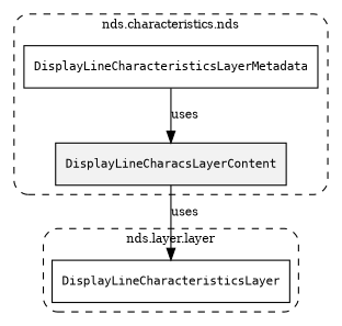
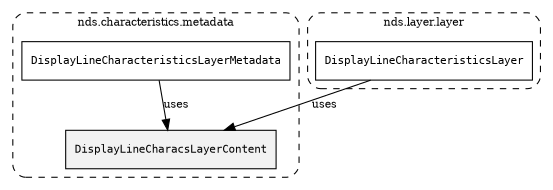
  digraph {
    fontname="DejaVu Serif"
    fontsize=10
    rankdir=TB
    node [fontname="DejaVu Serif" fontsize=10 shape=box]
    edge [fontname="DejaVu Serif" fontsize=10]
    n1 [fillcolor="#0000000D" label=<<font face="monospace"><table align="center" border="0" cellspacing="0" cellpadding="0"><tr><td href="../../../content/packages/nds.characteristics.metadata.html#Bitmask-DisplayLineCharacsLayerContent" title="Bitmask defined in nds.characteristics.metadata">DisplayLineCharacsLayerContent</td></tr></table></font>> style=filled]
    n2 [label=<<font face="monospace"><table align="center" border="0" cellspacing="0" cellpadding="0"><tr><td href="../../../content/packages/nds.characteristics.metadata.html#Structure-DisplayLineCharacteristicsLayerMetadata" title="Structure defined in nds.characteristics.metadata">DisplayLineCharacteristicsLayerMetadata</td></tr></table></font>>]
    n3 [label=<<font face="monospace"><table align="center" border="0" cellspacing="0" cellpadding="0"><tr><td href="../../../content/packages/nds.characteristics.layer.html#Structure-DisplayLineCharacteristicsLayer" title="Structure defined in nds.characteristics.layer">DisplayLineCharacteristicsLayer</td></tr></table></font>>]
    subgraph cluster_1 {
-     label="nds.characteristics.nds"
+     label="nds.characteristics.metadata"
      style="dashed, rounded"
      n1
      n2
    }
    subgraph cluster_2 {
      label="nds.layer.layer"
      style="dashed, rounded"
      n3
    }
    n2 -> n1 [label=uses]
-   n1 -> n3 [label=uses]
+   n3 -> n1 [label=uses]
  }
